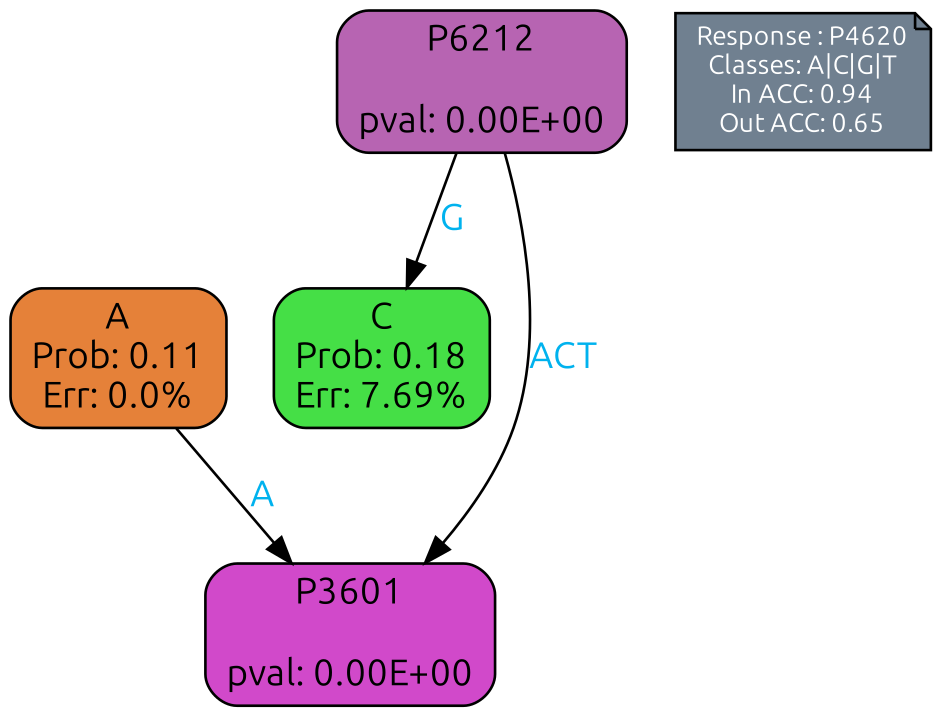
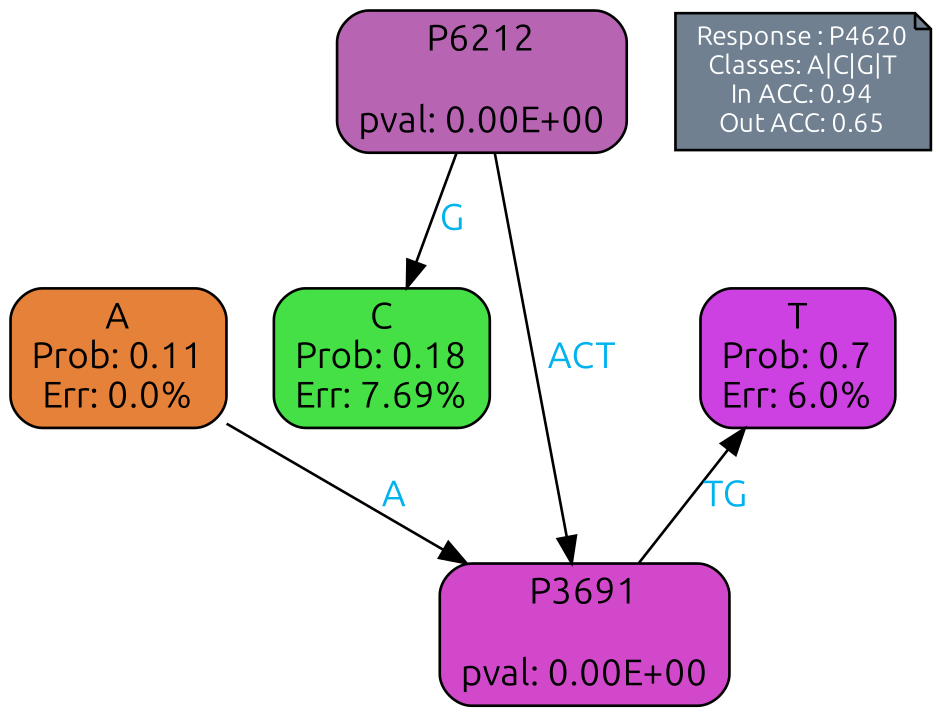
  digraph {
    fontname=Ubuntu
    ranksep=equally
    splines=polylines
    node [color=black fontname=Ubuntu shape=box style="filled, rounded"]
    edge [fontcolor=deepskyblue2 fontname=Ubuntu]
    n1 [fillcolor="#e58139" label="A\nProb: 0.11\nErr: 0.0%"]
+   n2 [fillcolor="#cd40e1" label="T\nProb: 0.7\nErr: 6.0%"]
    n3 [fillcolor="#45df46" label="C\nProb: 0.18\nErr: 7.69%"]
    n4 [align=left fillcolor=slategray fontcolor=white fontsize=10 label="Response : P4620\nClasses: A|C|G|T\nIn ACC: 0.94\nOut ACC: 0.65\n" shape=note style=filled]
    n5 [fillcolor="#b764b2" label="P6212\n\npval: 0.00E+00"]
-   n6 [fillcolor="#d149ca" label="P3601\n\npval: 0.00E+00"]
+   n6 [fillcolor="#d149ca" label="P3691\n\npval: 0.00E+00"]
    subgraph sub_1 {
      rank=same
      n1
+     n2
      n3
    }
    subgraph sub_2 {
      rank=same
      n4
      n5
    }
    n1 -> n6 [label=A]
    n5 -> n3 [label=G]
    n5 -> n6 [label=ACT]
+   n6 -> n2 [label=TG]
  }
